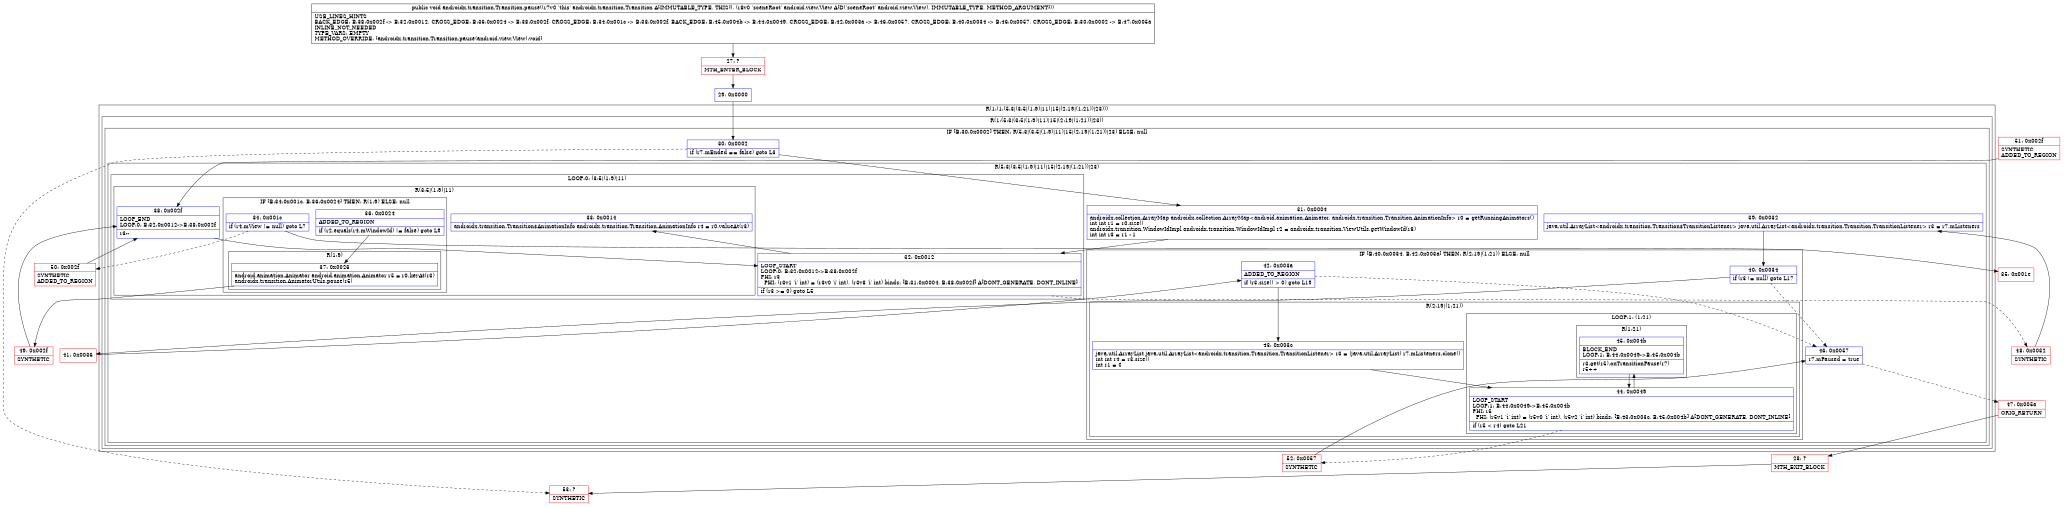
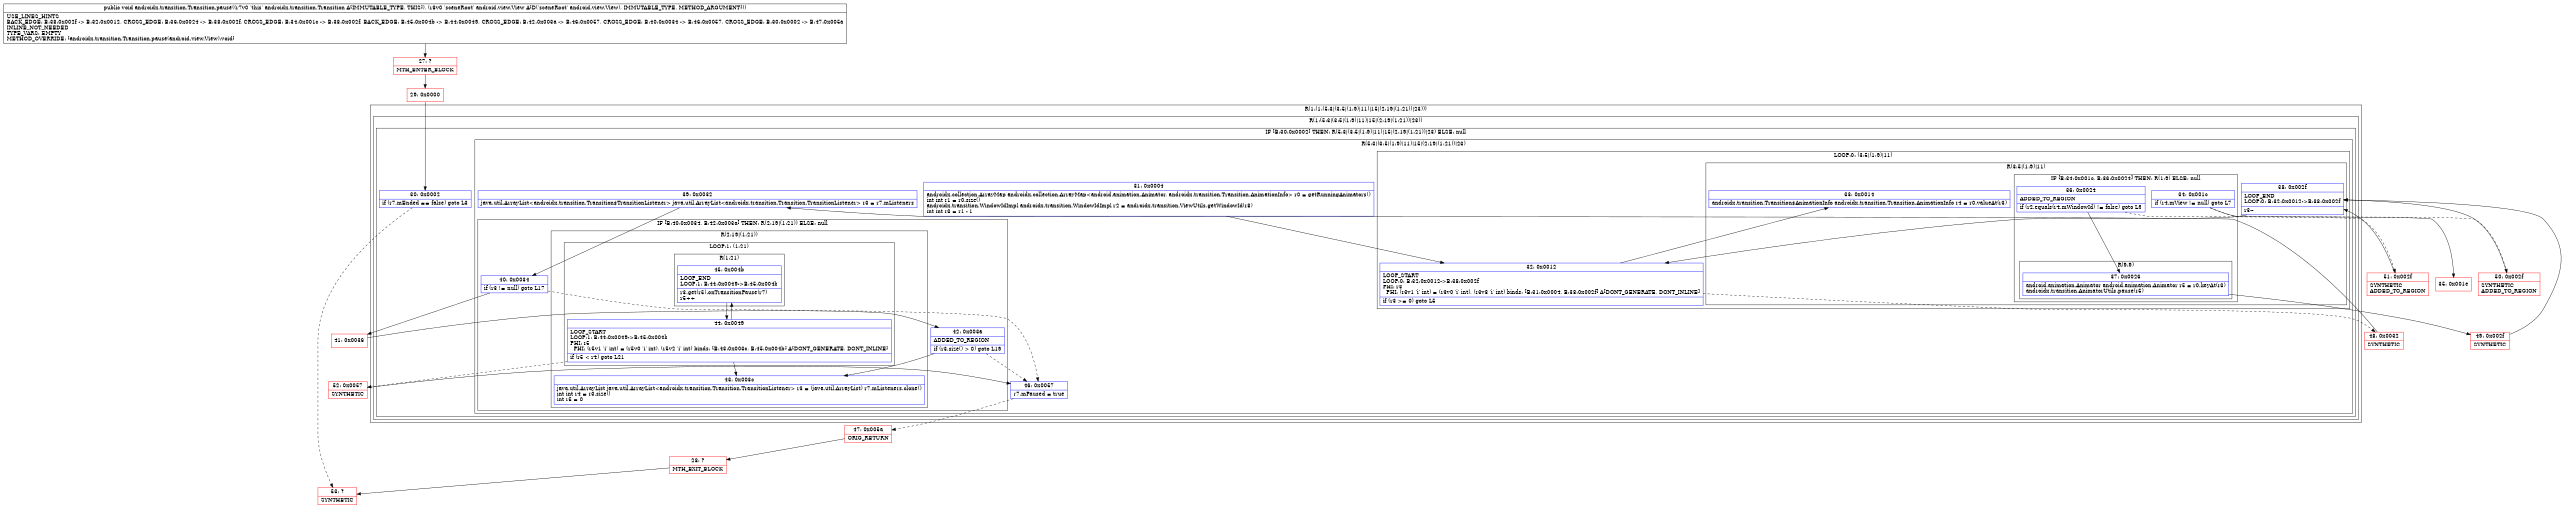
  digraph {
    node [color=blue shape=record]
    n1 [label="{37\:\ 0x0026|android.animation.Animator android.animation.Animator r5 = r0.keyAt(r3)\landroidx.transition.AnimatorUtils.pause(r5)\l}"]
    n2 [label="{34\:\ 0x001c|if (r4.mView != null) goto L7\l}"]
    n3 [label="{36\:\ 0x0024|ADDED_TO_REGION\l|if (r2.equals(r4.mWindowId) != false) goto L9\l}"]
    n4 [label="{33\:\ 0x0014|androidx.transition.Transition$AnimationInfo androidx.transition.Transition.AnimationInfo r4 = r0.valueAt(r3)\l}"]
    n5 [label="{38\:\ 0x002f|LOOP_END\lLOOP:0: B:32:0x0012\-\>B:38:0x002f\l|r3\-\-\l}"]
    n6 [label="{32\:\ 0x0012|LOOP_START\lLOOP:0: B:32:0x0012\-\>B:38:0x002f\lPHI: r3 \l  PHI: (r3v1 'i' int) = (r3v0 'i' int), (r3v8 'i' int) binds: [B:31:0x0004, B:38:0x002f] A[DONT_GENERATE, DONT_INLINE]\l|if (r3 \>= 0) goto L5\l}"]
-   n7 [label="{45\:\ 0x004b|BLOCK_END\lLOOP:1: B:44:0x0049\-\>B:45:0x004b\l|r3.get(r5).onTransitionPause(r7)\lr5++\l}"]
+   n7 [label="{45\:\ 0x004b|LOOP_END\lLOOP:1: B:44:0x0049\-\>B:45:0x004b\l|r3.get(r5).onTransitionPause(r7)\lr5++\l}"]
    n8 [label="{44\:\ 0x0049|LOOP_START\lLOOP:1: B:44:0x0049\-\>B:45:0x004b\lPHI: r5 \l  PHI: (r5v1 'i' int) = (r5v0 'i' int), (r5v2 'i' int) binds: [B:43:0x003c, B:45:0x004b] A[DONT_GENERATE, DONT_INLINE]\l|if (r5 \< r4) goto L21\l}"]
-   n9 [label="{43\:\ 0x003c|java.util.ArrayList java.util.ArrayList\<androidx.transition.Transition.TransitionListener\> r3 = (java.util.ArrayList) r7.mListeners.clone()\lint int r4 = r3.size()\lint r1 = 0\l}"]
+   n9 [label="{43\:\ 0x003c|java.util.ArrayList java.util.ArrayList\<androidx.transition.Transition.TransitionListener\> r3 = (java.util.ArrayList) r7.mListeners.clone()\lint int r4 = r3.size()\lint r5 = 0\l}"]
    n10 [label="{40\:\ 0x0034|if (r3 != null) goto L17\l}"]
    n11 [label="{42\:\ 0x003a|ADDED_TO_REGION\l|if (r3.size() \> 0) goto L19\l}"]
    n12 [label="{31\:\ 0x0004|androidx.collection.ArrayMap androidx.collection.ArrayMap\<android.animation.Animator, androidx.transition.Transition.AnimationInfo\> r0 = getRunningAnimators()\lint int r1 = r0.size()\landroidx.transition.WindowIdImpl androidx.transition.WindowIdImpl r2 = androidx.transition.ViewUtils.getWindowId(r8)\lint int r3 = r1 \- 1\l}"]
    n13 [label="{39\:\ 0x0032|java.util.ArrayList\<androidx.transition.Transition$TransitionListener\> java.util.ArrayList\<androidx.transition.Transition.TransitionListener\> r3 = r7.mListeners\l}"]
    n14 [label="{46\:\ 0x0057|r7.mPaused = true\l}"]
    n15 [label="{30\:\ 0x0002|if (r7.mEnded == false) goto L3\l}"]
    n16 [color=red label="{49\:\ 0x002f|SYNTHETIC\l}"]
    n17 [color=red label="{35\:\ 0x001e}"]
    n18 [color=red label="{50\:\ 0x002f|SYNTHETIC\lADDED_TO_REGION\l}"]
    n19 [color=red label="{51\:\ 0x002f|SYNTHETIC\lADDED_TO_REGION\l}"]
    n20 [color=red label="{48\:\ 0x0032|SYNTHETIC\l}"]
    n21 [color=red label="{52\:\ 0x0057|SYNTHETIC\l}"]
    n22 [color=red label="{41\:\ 0x0036}"]
    n23 [color=red label="{47\:\ 0x005a|ORIG_RETURN\l}"]
    n24 [color=red label="{53\:\ ?|SYNTHETIC\l}"]
    n25 [color=red label="{28\:\ ?|MTH_EXIT_BLOCK\l}"]
    n26 [color=red label="{27\:\ ?|MTH_ENTER_BLOCK\l}"]
-   n27 [label="{29\:\ 0x0000}"]
+   n27 [color=red label="{29\:\ 0x0000}"]
    n28 [label="{public void androidx.transition.Transition.pause((r7v0 'this' androidx.transition.Transition A[IMMUTABLE_TYPE, THIS]), (r8v0 'sceneRoot' android.view.View A[D('sceneRoot' android.view.View), IMMUTABLE_TYPE, METHOD_ARGUMENT]))  | USE_LINES_HINTS\lBACK_EDGE: B:38:0x002f \-\> B:32:0x0012, CROSS_EDGE: B:36:0x0024 \-\> B:38:0x002f, CROSS_EDGE: B:34:0x001c \-\> B:38:0x002f, BACK_EDGE: B:45:0x004b \-\> B:44:0x0049, CROSS_EDGE: B:42:0x003a \-\> B:46:0x0057, CROSS_EDGE: B:40:0x0034 \-\> B:46:0x0057, CROSS_EDGE: B:30:0x0002 \-\> B:47:0x005a\lINLINE_NOT_NEEDED\lTYPE_VARS: EMPTY\lMETHOD_OVERRIDE: [androidx.transition.Transition.pause(android.view.View):void]\l}" color=""]
    subgraph cluster_1 {
      label="R(1:(1:(5:3|(3:5|(1:9)|11)|15|(2:19|(1:21))|23)))"
      subgraph cluster_2 {
        label="R(1:(5:3|(3:5|(1:9)|11)|15|(2:19|(1:21))|23))"
        subgraph cluster_3 {
          label="IF [B:30:0x0002] THEN: R(5:3|(3:5|(1:9)|11)|15|(2:19|(1:21))|23) ELSE: null"
          n15
          subgraph cluster_4 {
            label="R(5:3|(3:5|(1:9)|11)|15|(2:19|(1:21))|23)"
            n12
            n13
            n14
            subgraph cluster_5 {
              label="LOOP:0: (3:5|(1:9)|11)"
              n6
              subgraph cluster_6 {
                label="R(3:5|(1:9)|11)"
                n4
                n5
                subgraph cluster_7 {
                  label="IF [B:34:0x001c, B:36:0x0024] THEN: R(1:9) ELSE: null"
                  n2
                  n3
                  subgraph cluster_8 {
-                   label="R(1:9)"
+                   label="R(9:9)"
                    n1
                  }
                }
              }
            }
            subgraph cluster_9 {
              label="IF [B:40:0x0034, B:42:0x003a] THEN: R(2:19|(1:21)) ELSE: null"
              n10
              n11
              subgraph cluster_10 {
                label="R(2:19|(1:21))"
                n9
                subgraph cluster_11 {
                  label="LOOP:1: (1:21)"
                  n8
                  subgraph cluster_12 {
                    label="R(1:21)"
                    n7
                  }
                }
              }
            }
          }
        }
      }
    }
    n1 -> n16
    n2 -> n17
    n2 -> n18 [style=dashed]
    n3 -> n1
+   n3 -> n19 [style=dashed]
    n5 -> n6
    n6 -> n4
    n6 -> n20 [style=dashed]
    n7 -> n8
    n8 -> n7
    n8 -> n21 [style=dashed]
-   n9 -> n8
+   n8 -> n9
    n10 -> n14 [style=dashed]
    n10 -> n22
    n11 -> n9
    n11 -> n14 [style=dashed]
    n12 -> n6
    n13 -> n10
    n14 -> n23 [style=dashed]
-   n15 -> n12
    n15 -> n24 [style=dashed]
    n16 -> n5
    n18 -> n5
    n19 -> n5
    n20 -> n13
    n21 -> n14
    n22 -> n11
    n23 -> n25
    n25 -> n24
    n26 -> n27
    n27 -> n15
    n28 -> n26
  }
